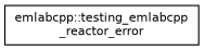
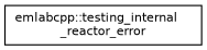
  digraph {
    rankdir=LR
-   n1 [color=black fillcolor=white fontname=Helvetica fontsize=10 height=0.2 label="emlabcpp::testing_emlabcpp\l_reactor_error" shape=record style=filled width=0.4]
+   n1 [color=black fillcolor=white fontname=Helvetica fontsize=10 height=0.2 label="emlabcpp::testing_internal\l_reactor_error" shape=record style=filled width=0.4]
  }
